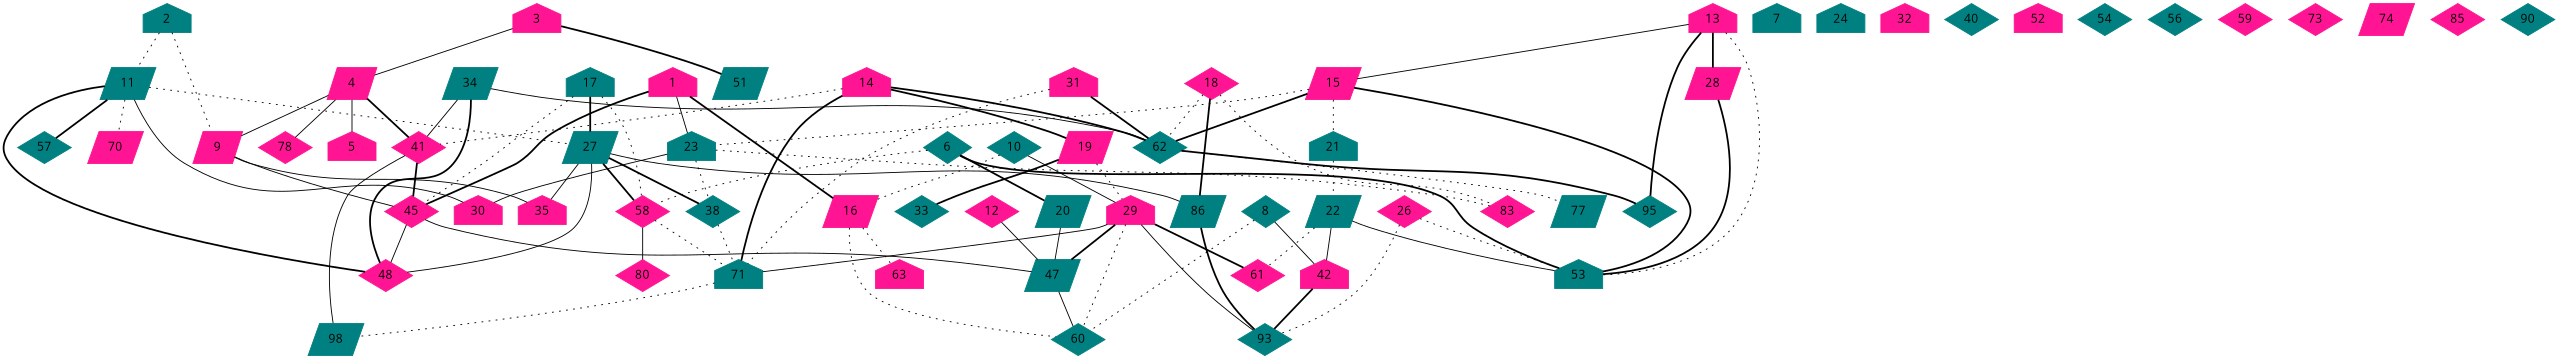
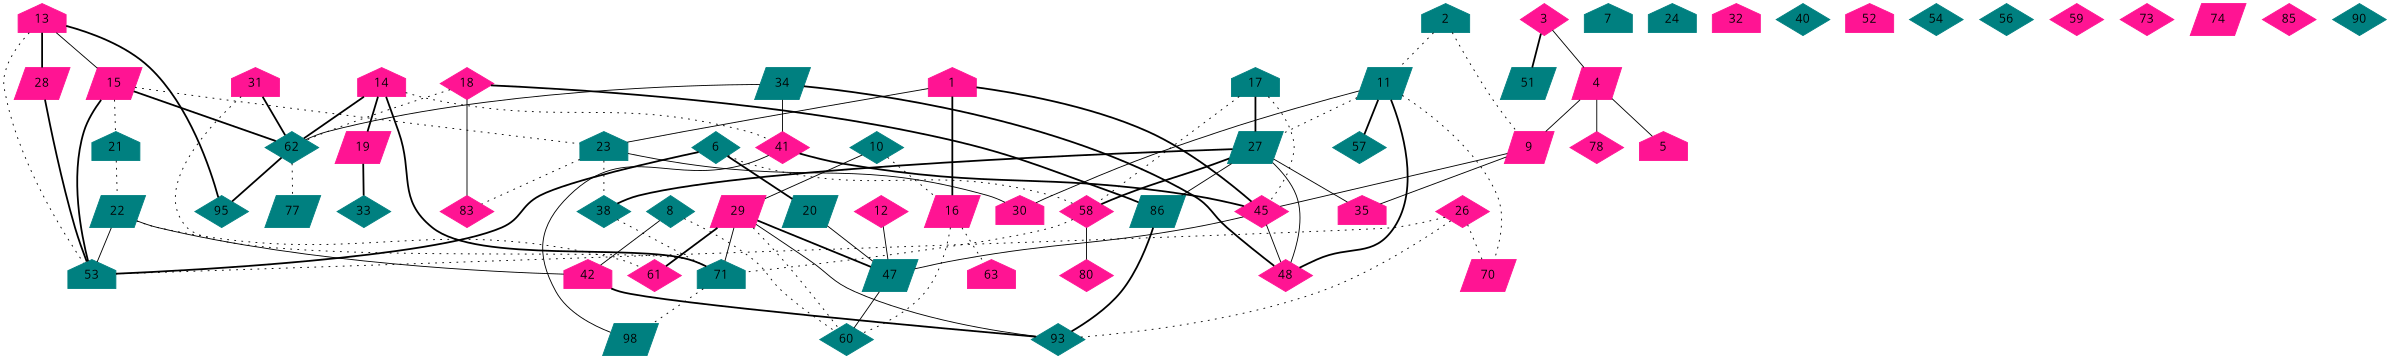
  graph {
    fontname="Open Sans"
    node [color=deeppink fontname="Open Sans" shape=diamond style=filled]
    edge [fontname="Open Sans" style=dotted]
    1 [shape=house super="+89"]
    16 [shape=parallelogram super="+66"]
    23 [color=teal shape=house super="+75"]
    45 [super="+55"]
    60 [color=teal super="+68"]
    63 [shape=house]
    30 [shape=house]
    83
    38 [color=teal]
    48 [super="+78"]
    47 [color=teal shape=parallelogram super="+91"]
    9 [shape=parallelogram super="+44"]
    35 [shape=house super="+82"]
    2 [color=teal shape=house]
    11 [color=teal shape=parallelogram super="+25"]
    27 [color=teal shape=parallelogram super="+50"]
    57 [color=teal]
    70 [shape=parallelogram]
    4 [shape=parallelogram super="+81"]
    5 [shape=house super="+37"]
    41 [super="+94"]
    n22 [label=78]
-   3 [shape=house]
+   3
    51 [color=teal shape=parallelogram]
    98 [color=teal shape=parallelogram]
    6 [color=teal]
    20 [color=teal shape=parallelogram]
    53 [color=teal shape=house super="+92"]
    58 [super="+97"]
    71 [color=teal shape=house super="+79"]
    80
    7 [color=teal shape=house]
    8 [color=teal super="+69"]
    42 [shape=house super="+76"]
    93 [color=teal]
    10 [color=teal]
-   29 [shape=house super="+49"]
+   29 [shape=parallelogram super="+49"]
    61
    86 [color=teal shape=parallelogram super="+87"]
    12
    13 [shape=house super="+43"]
    15 [shape=parallelogram super="+84"]
    28 [shape=parallelogram super="+64"]
    95 [color=teal]
    62 [color=teal super="+96"]
    21 [color=teal shape=house]
    14 [shape=house super="+65"]
    19 [shape=parallelogram]
    33 [color=teal]
    77 [color=teal shape=parallelogram]
    22 [color=teal shape=parallelogram super="+36"]
    17 [color=teal shape=house super="+46"]
    18
    24 [color=teal shape=house super="+67"]
    26
    31 [shape=house super="+88"]
    32 [shape=house]
    34 [color=teal shape=parallelogram super="+39"]
    40 [color=teal]
    52 [shape=house]
    54 [color=teal]
    56 [color=teal]
    59
    73
    74 [shape=parallelogram]
    85
    90 [color=teal]
    1 -- 16 [style=bold]
    1 -- 23 [style=solid]
    1 -- 45 [style=bold]
    16 -- 60
    16 -- 63
    23 -- 30 [style=solid]
    23 -- 83
    23 -- 38
    45 -- 48 [style=solid]
    45 -- 47 [style=solid]
    38 -- 71
    47 -- 60 [style=solid]
    9 -- 45 [style=solid]
    9 -- 35 [style=solid]
    2 -- 9
    2 -- 11
    11 -- 30 [style=solid]
    11 -- 48 [style=bold]
    11 -- 27
    11 -- 57 [style=bold]
    11 -- 70
    27 -- 38 [style=bold]
    27 -- 48 [style=solid]
    27 -- 35 [style=solid]
    27 -- 58 [style=bold]
    27 -- 86 [style=solid]
    4 -- 9 [style=solid]
    4 -- 5 [style=solid]
-   4 -- 41 [style=bold]
    4 -- n22 [style=solid]
    41 -- 45 [style=bold]
    41 -- 98 [style=solid]
    3 -- 4 [style=solid]
    3 -- 51 [style=bold]
    6 -- 20 [style=bold]
    6 -- 53 [style=bold]
    6 -- 58
    20 -- 47 [style=solid]
    58 -- 71
    58 -- 80 [style=solid]
    71 -- 98
    8 -- 60
    8 -- 42 [style=solid]
    42 -- 93 [style=bold]
    10 -- 16
    10 -- 29 [style=solid]
    29 -- 60
    29 -- 47 [style=bold]
    29 -- 71 [style=solid]
    29 -- 93 [style=solid]
    29 -- 61 [style=bold]
    86 -- 93 [style=bold]
    12 -- 47 [style=solid]
    13 -- 53
    13 -- 15 [style=solid]
    13 -- 28 [style=bold weight=2]
    13 -- 95 [style=bold]
    15 -- 23
    15 -- 53 [style=bold]
    15 -- 62 [style=bold]
    15 -- 21
    28 -- 53 [style=bold]
    62 -- 95 [style=bold]
    62 -- 77
    21 -- 22
    14 -- 41
    14 -- 71 [style=bold]
    14 -- 62 [style=bold]
    14 -- 19 [style=bold]
-   19 -- 29
    19 -- 33 [style=bold]
    22 -- 53 [style=solid]
    22 -- 42 [style=solid]
    22 -- 61
    17 -- 45
    17 -- 27 [style=bold]
    17 -- 58
-   18 -- 83
+   18 -- 83 [style=solid]
    18 -- 86 [style=bold]
    18 -- 62
+   26 -- 70
    26 -- 53
    26 -- 93
    31 -- 71
    31 -- 62 [style=bold]
    34 -- 48 [style=bold]
    34 -- 41 [style=solid]
    34 -- 62 [style=solid]
  }
